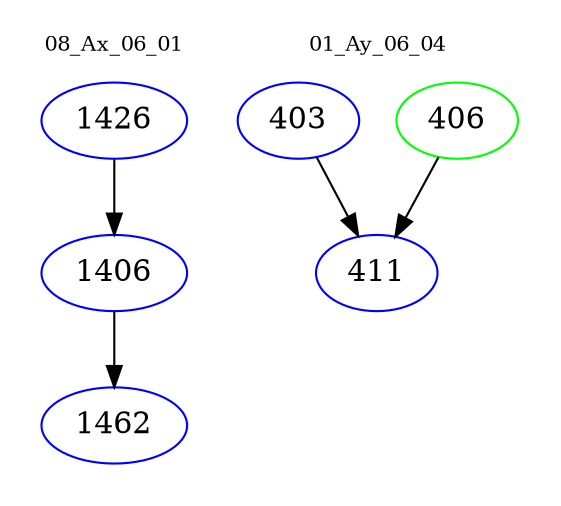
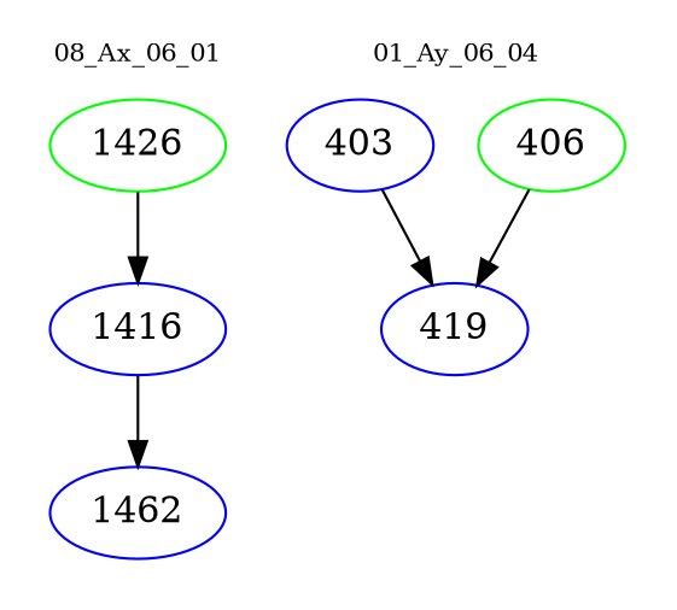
  digraph {
    node [color=blue]
    edge [color=black]
-   n1 [label=1426]
-   n2 [label=1406]
+   n1 [color=green label=1426]
+   n2 [label=1416]
    n3 [label=1462]
    n4 [color=green label=406]
    n5 [label=403]
-   n6 [label=411]
+   n6 [label=419]
    subgraph cluster_1 {
      color=white
      fontsize=10
      label="08_Ax_06_01"
      n1
      n2
      n3
    }
    subgraph cluster_2 {
      color=white
      fontsize=10
      label="01_Ay_06_04"
      n4
      n5
      n6
    }
    n1 -> n2
    n2 -> n3
    n4 -> n6
    n5 -> n6
  }
